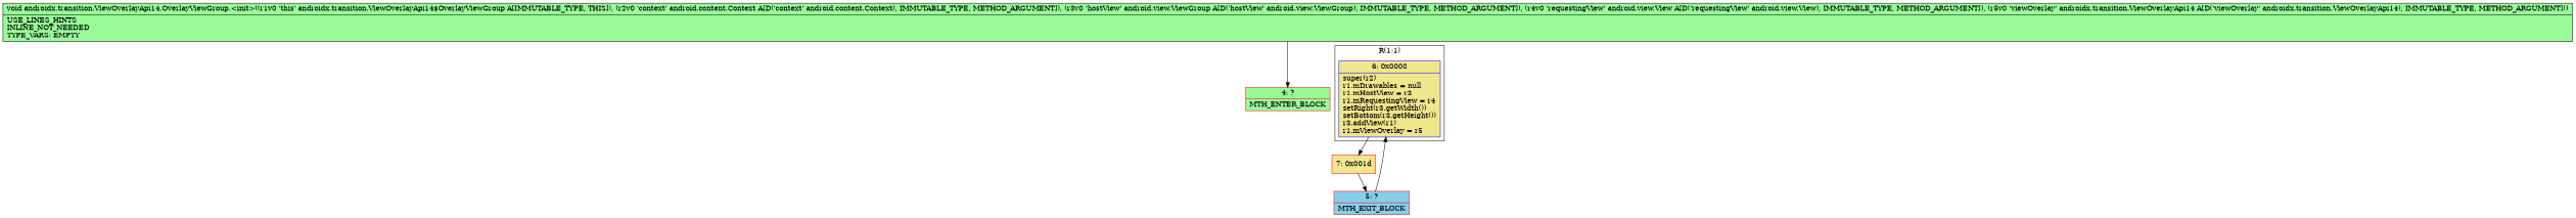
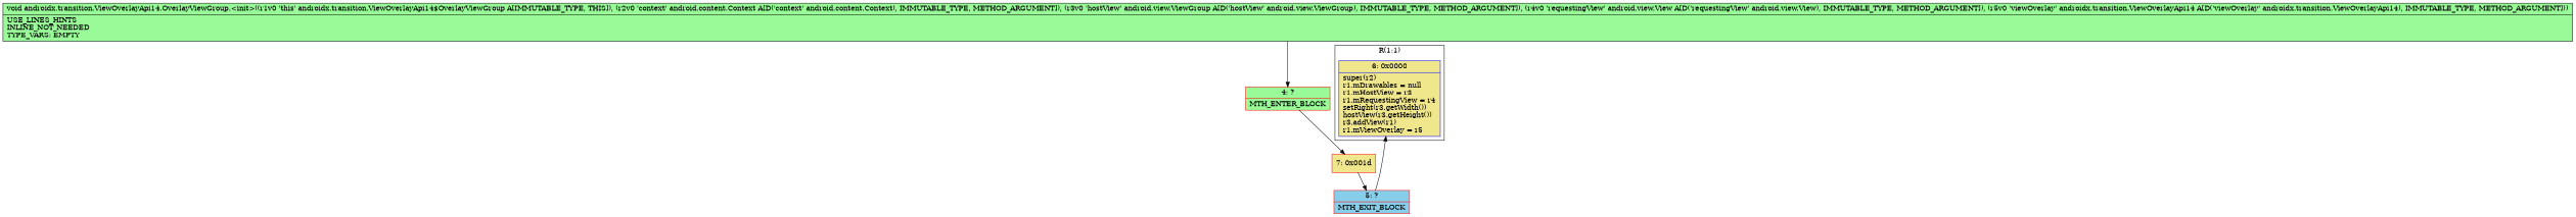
  digraph {
    node [color=red fillcolor=khaki shape=record style=filled]
-   n1 [color=blue label="{6\:\ 0x0000|super(r2)\lr1.mDrawables = null\lr1.mHostView = r3\lr1.mRequestingView = r4\lsetRight(r3.getWidth())\lsetBottom(r3.getHeight())\lr3.addView(r1)\lr1.mViewOverlay = r5\l}"]
+   n1 [color=blue label="{6\:\ 0x0000|super(r2)\lr1.mDrawables = null\lr1.mHostView = r3\lr1.mRequestingView = r4\lsetRight(r3.getWidth())\lhostView(r3.getHeight())\lr3.addView(r1)\lr1.mViewOverlay = r5\l}"]
    n2 [label="{7\:\ 0x001d}"]
    n3 [fillcolor=skyblue label="{5\:\ ?|MTH_EXIT_BLOCK\l}"]
    n4 [fillcolor=palegreen label="{4\:\ ?|MTH_ENTER_BLOCK\l}"]
    n5 [fillcolor=palegreen label="{void androidx.transition.ViewOverlayApi14.OverlayViewGroup.\<init\>((r1v0 'this' androidx.transition.ViewOverlayApi14$OverlayViewGroup A[IMMUTABLE_TYPE, THIS]), (r2v0 'context' android.content.Context A[D('context' android.content.Context), IMMUTABLE_TYPE, METHOD_ARGUMENT]), (r3v0 'hostView' android.view.ViewGroup A[D('hostView' android.view.ViewGroup), IMMUTABLE_TYPE, METHOD_ARGUMENT]), (r4v0 'requestingView' android.view.View A[D('requestingView' android.view.View), IMMUTABLE_TYPE, METHOD_ARGUMENT]), (r5v0 'viewOverlay' androidx.transition.ViewOverlayApi14 A[D('viewOverlay' androidx.transition.ViewOverlayApi14), IMMUTABLE_TYPE, METHOD_ARGUMENT]))  | USE_LINES_HINTS\lINLINE_NOT_NEEDED\lTYPE_VARS: EMPTY\l}" color=""]
    subgraph cluster_1 {
      label="R(1:1)"
      n1
    }
-   n1 -> n2
+   n4 -> n2
    n2 -> n3
    n3 -> n1
    n5 -> n4
  }
